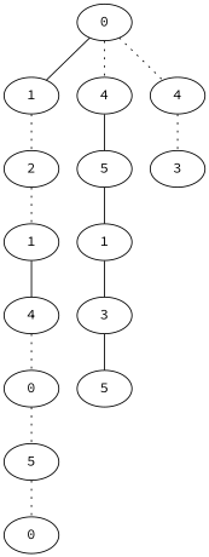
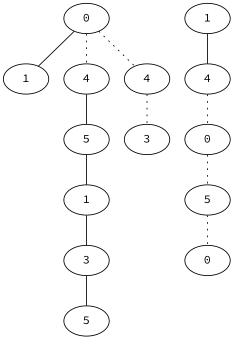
  graph {
    fontname="Source Code Pro"
    node [fontname="Source Code Pro"]
    edge [fontname="Source Code Pro" style=dotted]
    n1 [label=0]
    n2 [label=1]
    n3 [label=4]
    n4 [label=4]
-   n5 [label=2]
    n6 [label=1]
    n7 [label=4]
    n8 [label=0]
    n9 [label=5]
    n10 [label=0]
    n11 [label=5]
    n12 [label=1]
    n13 [label=3]
    n14 [label=5]
    n15 [label=3]
    n1 -- n2 [style=""]
    n1 -- n3
    n1 -- n4
-   n2 -- n5
    n3 -- n11 [style=""]
    n4 -- n15
-   n5 -- n6
    n6 -- n7 [style=""]
    n7 -- n8
    n8 -- n9
    n9 -- n10
    n11 -- n12 [style=""]
    n12 -- n13 [style=""]
    n13 -- n14 [style=""]
  }
